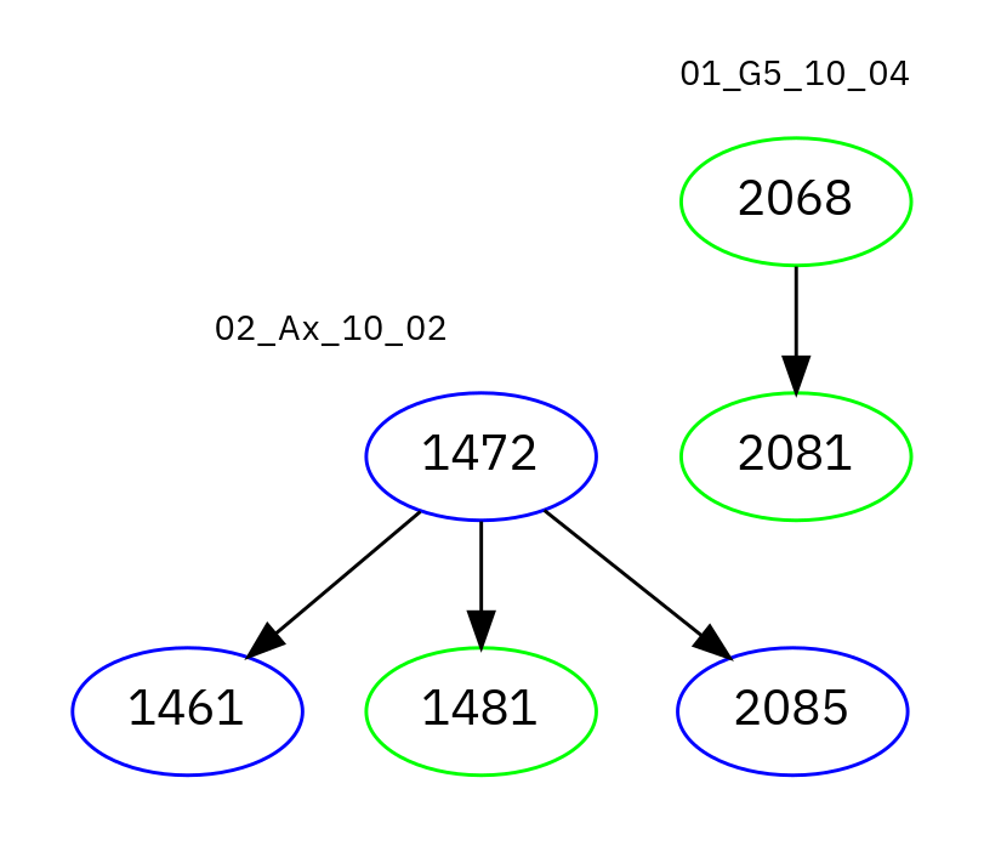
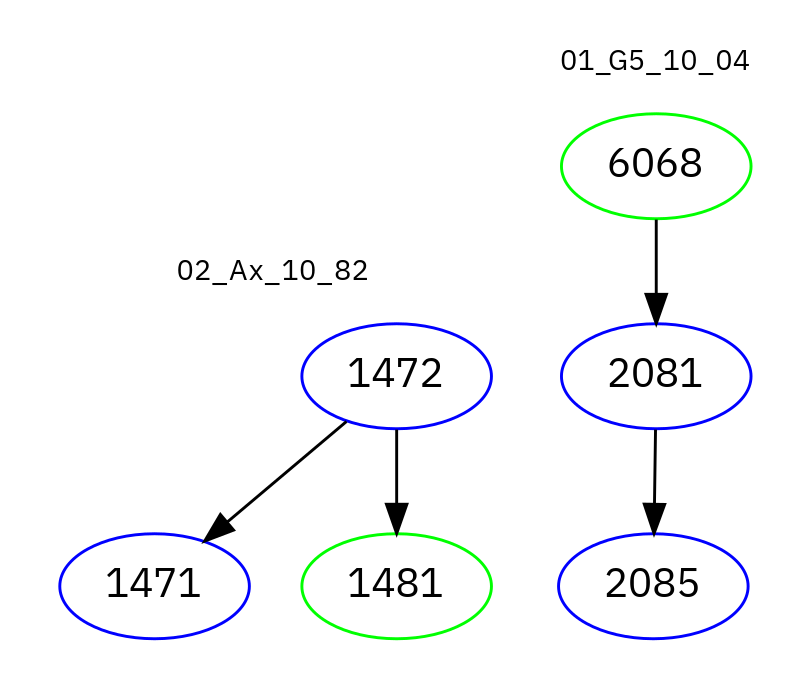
  digraph {
    fontname="IBM Plex Sans"
    node [color=blue fontname="IBM Plex Sans"]
    edge [color=black fontname="IBM Plex Sans"]
    n1 [label=1472]
-   n2 [label=1461]
+   n2 [label=1471]
    n3 [color=green label=1481]
-   n4 [color=green label=2081]
-   n5 [color=green label=2068]
+   n4 [label=2081]
+   n5 [color=green label=6068]
    n6 [label=2085]
    subgraph cluster_1 {
      color=white
      fontsize=10
-     label="02_Ax_10_02"
+     label="02_Ax_10_82"
      n1
      n2
      n3
    }
    subgraph cluster_2 {
      color=white
      fontsize=10
      label="01_G5_10_04"
      n4
      n5
      n6
    }
    n1 -> n2
    n1 -> n3
-   n1 -> n6
+   n4 -> n6
    n5 -> n4
  }
